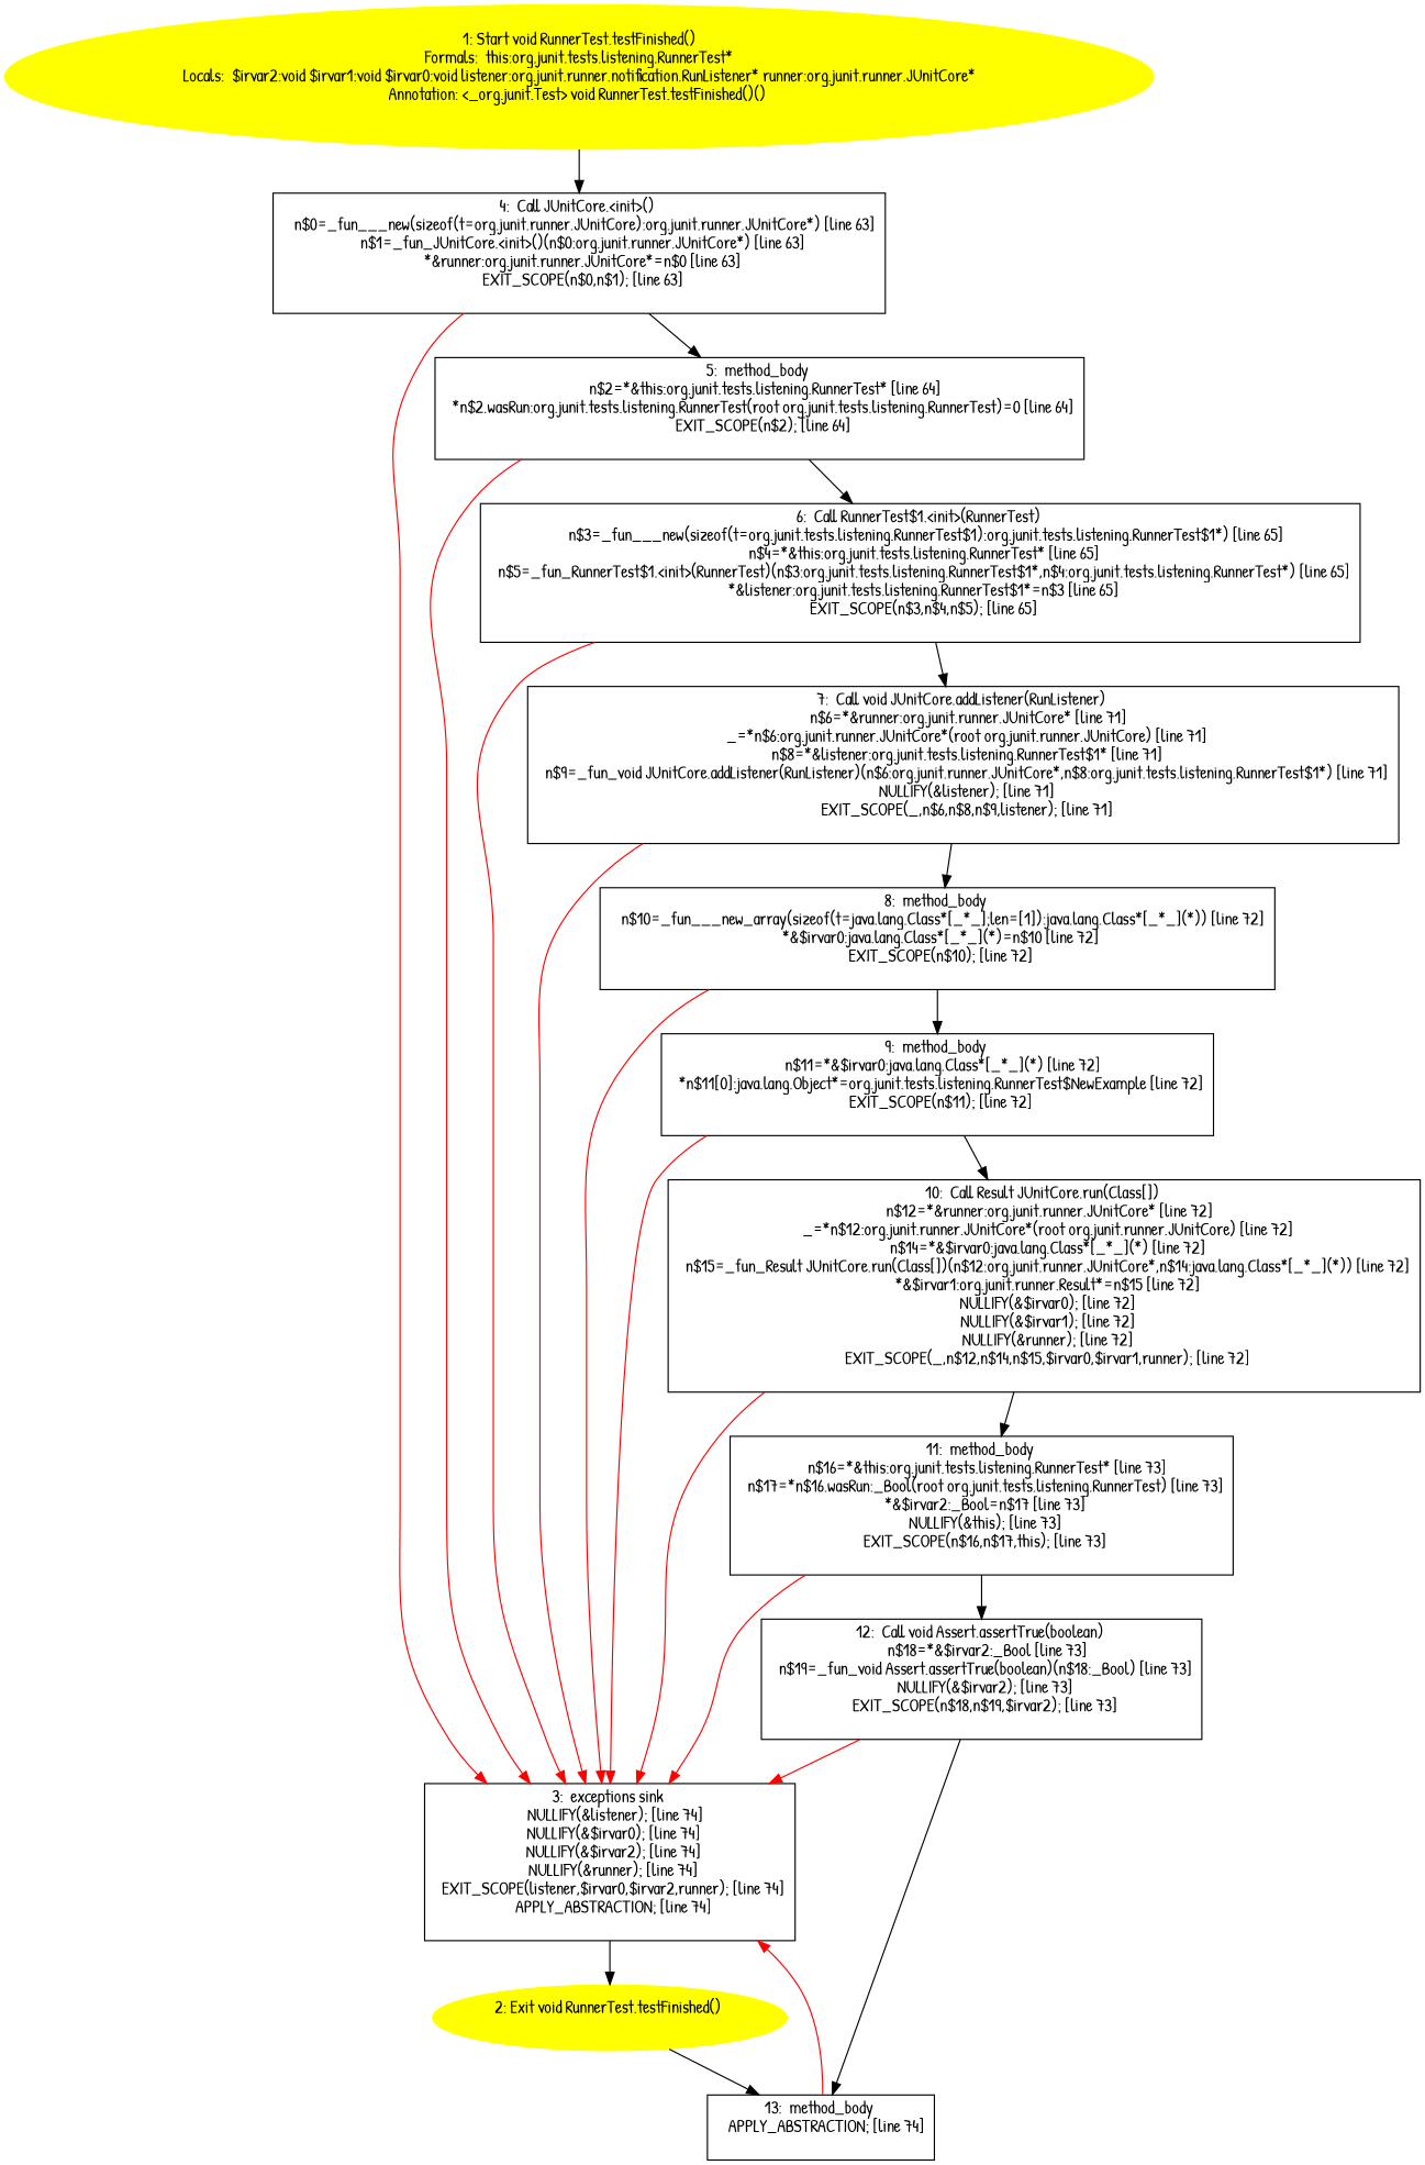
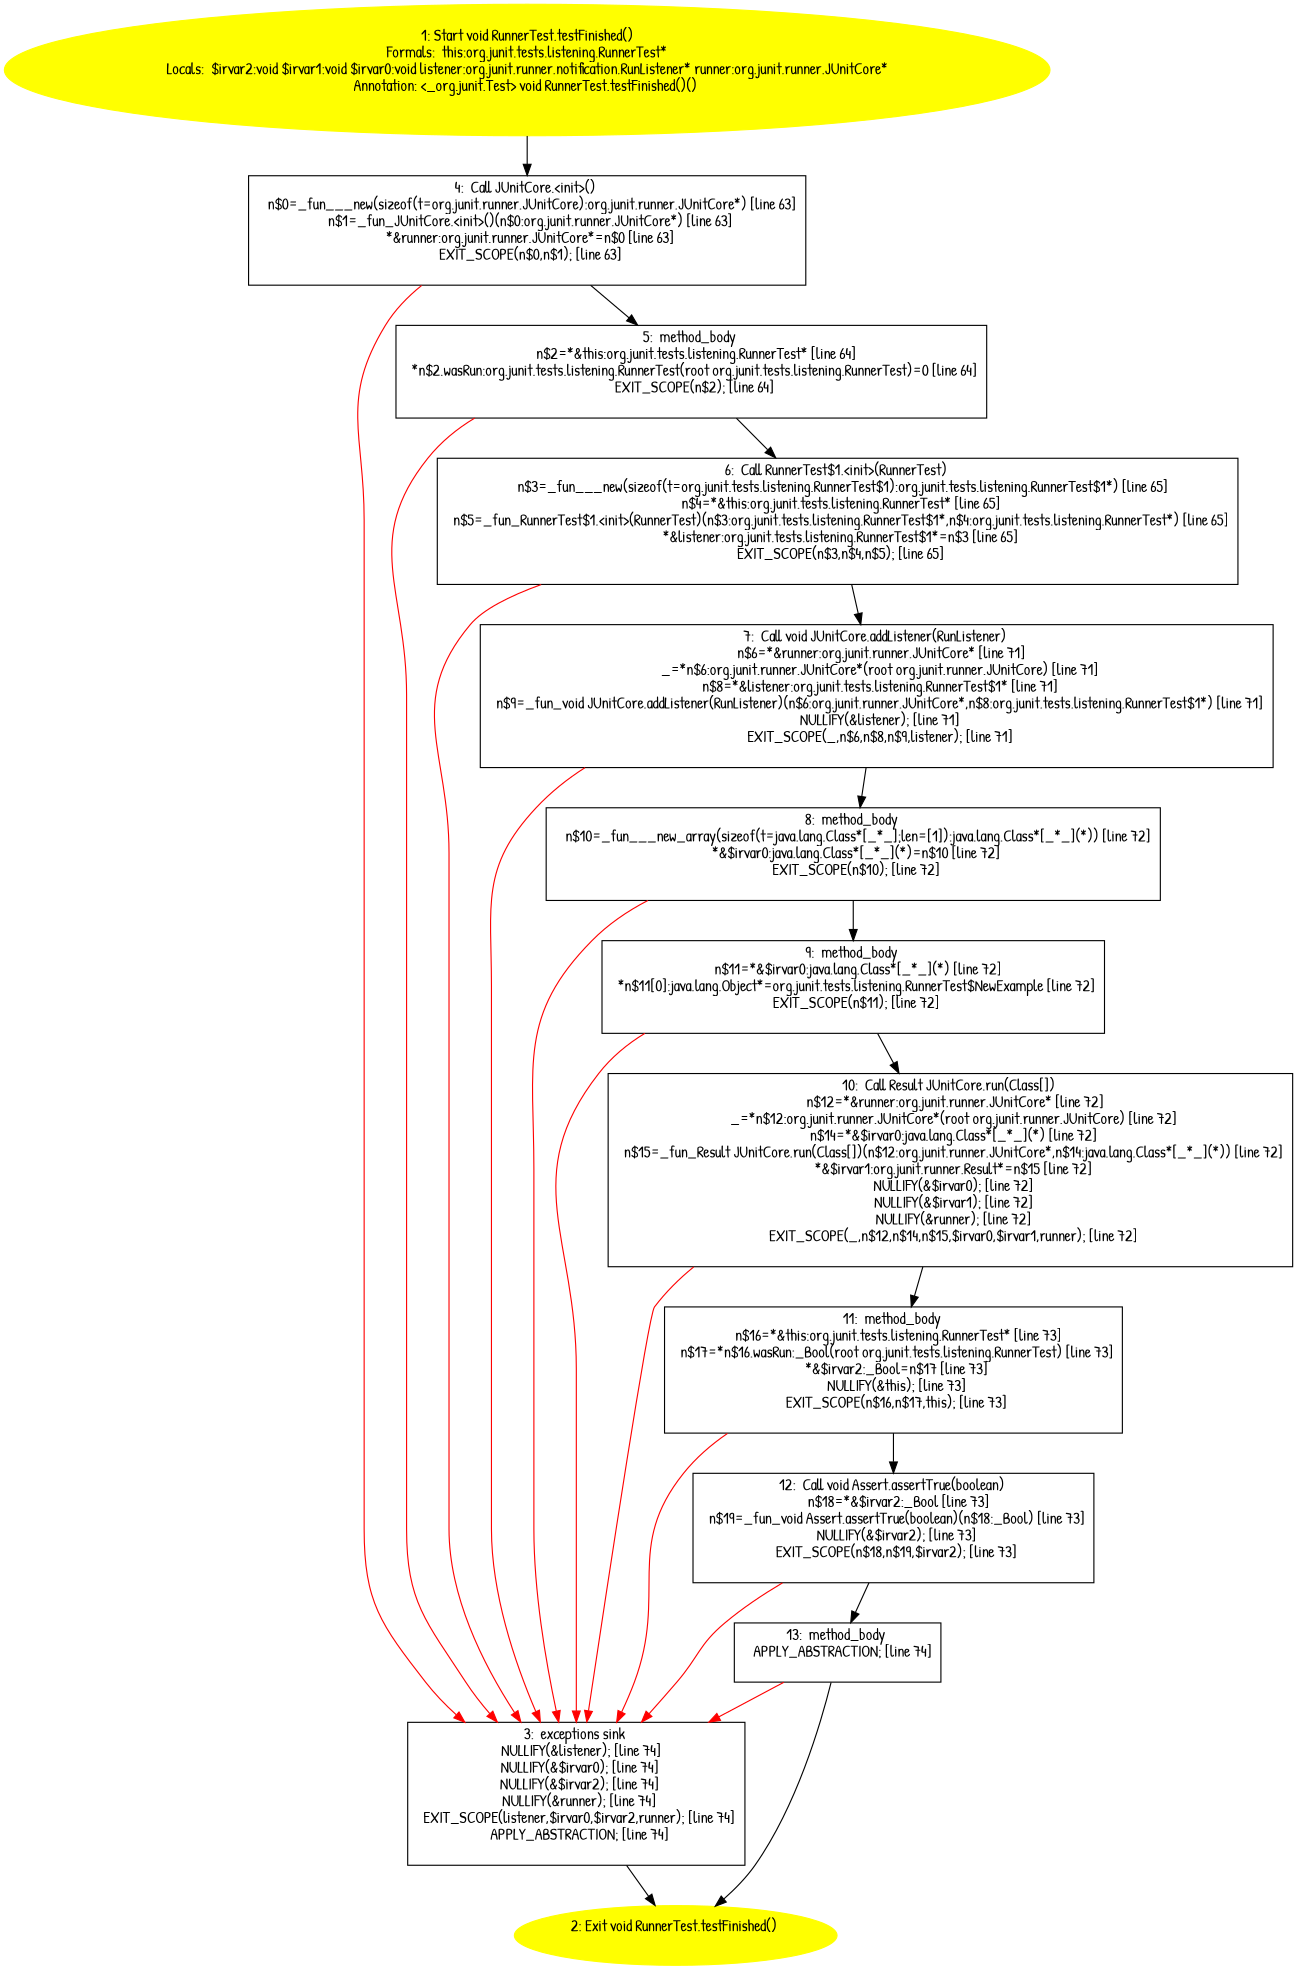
  digraph {
    fontname="Patrick Hand"
    node [fontname="Patrick Hand" shape=box]
    edge [fontname="Patrick Hand"]
    n1 [color=yellow label="1: Start void RunnerTest.testFinished()\nFormals:  this:org.junit.tests.listening.RunnerTest*\nLocals:  $irvar2:void $irvar1:void $irvar0:void listener:org.junit.runner.notification.RunListener* runner:org.junit.runner.JUnitCore*\nAnnotation: <_org.junit.Test> void RunnerTest.testFinished()() \n  " style=filled shape=""]
    n2 [label="4:  Call JUnitCore.<init>() \n   n$0=_fun___new(sizeof(t=org.junit.runner.JUnitCore):org.junit.runner.JUnitCore*) [line 63]\n  n$1=_fun_JUnitCore.<init>()(n$0:org.junit.runner.JUnitCore*) [line 63]\n  *&runner:org.junit.runner.JUnitCore*=n$0 [line 63]\n  EXIT_SCOPE(n$0,n$1); [line 63]\n "]
    n3 [label="3:  exceptions sink \n   NULLIFY(&listener); [line 74]\n  NULLIFY(&$irvar0); [line 74]\n  NULLIFY(&$irvar2); [line 74]\n  NULLIFY(&runner); [line 74]\n  EXIT_SCOPE(listener,$irvar0,$irvar2,runner); [line 74]\n  APPLY_ABSTRACTION; [line 74]\n "]
    n4 [label="5:  method_body \n   n$2=*&this:org.junit.tests.listening.RunnerTest* [line 64]\n  *n$2.wasRun:org.junit.tests.listening.RunnerTest(root org.junit.tests.listening.RunnerTest)=0 [line 64]\n  EXIT_SCOPE(n$2); [line 64]\n "]
    n5 [color=yellow label="2: Exit void RunnerTest.testFinished() \n  " style=filled shape=""]
    n6 [label="6:  Call RunnerTest$1.<init>(RunnerTest) \n   n$3=_fun___new(sizeof(t=org.junit.tests.listening.RunnerTest$1):org.junit.tests.listening.RunnerTest$1*) [line 65]\n  n$4=*&this:org.junit.tests.listening.RunnerTest* [line 65]\n  n$5=_fun_RunnerTest$1.<init>(RunnerTest)(n$3:org.junit.tests.listening.RunnerTest$1*,n$4:org.junit.tests.listening.RunnerTest*) [line 65]\n  *&listener:org.junit.tests.listening.RunnerTest$1*=n$3 [line 65]\n  EXIT_SCOPE(n$3,n$4,n$5); [line 65]\n "]
    n7 [label="7:  Call void JUnitCore.addListener(RunListener) \n   n$6=*&runner:org.junit.runner.JUnitCore* [line 71]\n  _=*n$6:org.junit.runner.JUnitCore*(root org.junit.runner.JUnitCore) [line 71]\n  n$8=*&listener:org.junit.tests.listening.RunnerTest$1* [line 71]\n  n$9=_fun_void JUnitCore.addListener(RunListener)(n$6:org.junit.runner.JUnitCore*,n$8:org.junit.tests.listening.RunnerTest$1*) [line 71]\n  NULLIFY(&listener); [line 71]\n  EXIT_SCOPE(_,n$6,n$8,n$9,listener); [line 71]\n "]
    n8 [label="8:  method_body \n   n$10=_fun___new_array(sizeof(t=java.lang.Class*[_*_];len=[1]):java.lang.Class*[_*_](*)) [line 72]\n  *&$irvar0:java.lang.Class*[_*_](*)=n$10 [line 72]\n  EXIT_SCOPE(n$10); [line 72]\n "]
    n9 [label="9:  method_body \n   n$11=*&$irvar0:java.lang.Class*[_*_](*) [line 72]\n  *n$11[0]:java.lang.Object*=org.junit.tests.listening.RunnerTest$NewExample [line 72]\n  EXIT_SCOPE(n$11); [line 72]\n "]
    n10 [label="10:  Call Result JUnitCore.run(Class[]) \n   n$12=*&runner:org.junit.runner.JUnitCore* [line 72]\n  _=*n$12:org.junit.runner.JUnitCore*(root org.junit.runner.JUnitCore) [line 72]\n  n$14=*&$irvar0:java.lang.Class*[_*_](*) [line 72]\n  n$15=_fun_Result JUnitCore.run(Class[])(n$12:org.junit.runner.JUnitCore*,n$14:java.lang.Class*[_*_](*)) [line 72]\n  *&$irvar1:org.junit.runner.Result*=n$15 [line 72]\n  NULLIFY(&$irvar0); [line 72]\n  NULLIFY(&$irvar1); [line 72]\n  NULLIFY(&runner); [line 72]\n  EXIT_SCOPE(_,n$12,n$14,n$15,$irvar0,$irvar1,runner); [line 72]\n "]
    n11 [label="11:  method_body \n   n$16=*&this:org.junit.tests.listening.RunnerTest* [line 73]\n  n$17=*n$16.wasRun:_Bool(root org.junit.tests.listening.RunnerTest) [line 73]\n  *&$irvar2:_Bool=n$17 [line 73]\n  NULLIFY(&this); [line 73]\n  EXIT_SCOPE(n$16,n$17,this); [line 73]\n "]
    n12 [label="12:  Call void Assert.assertTrue(boolean) \n   n$18=*&$irvar2:_Bool [line 73]\n  n$19=_fun_void Assert.assertTrue(boolean)(n$18:_Bool) [line 73]\n  NULLIFY(&$irvar2); [line 73]\n  EXIT_SCOPE(n$18,n$19,$irvar2); [line 73]\n "]
    n13 [label="13:  method_body \n   APPLY_ABSTRACTION; [line 74]\n "]
    n1 -> n2
    n2 -> n3 [color=red]
    n2 -> n4
    n3 -> n5
    n4 -> n3 [color=red]
    n4 -> n6
    n6 -> n3 [color=red]
    n6 -> n7
    n7 -> n3 [color=red]
    n7 -> n8
    n8 -> n3 [color=red]
    n8 -> n9
    n9 -> n3 [color=red]
    n9 -> n10
    n10 -> n3 [color=red]
    n10 -> n11
    n11 -> n3 [color=red]
    n11 -> n12
    n12 -> n3 [color=red]
    n12 -> n13
    n13 -> n3 [color=red]
-   n5 -> n13
+   n13 -> n5
  }
